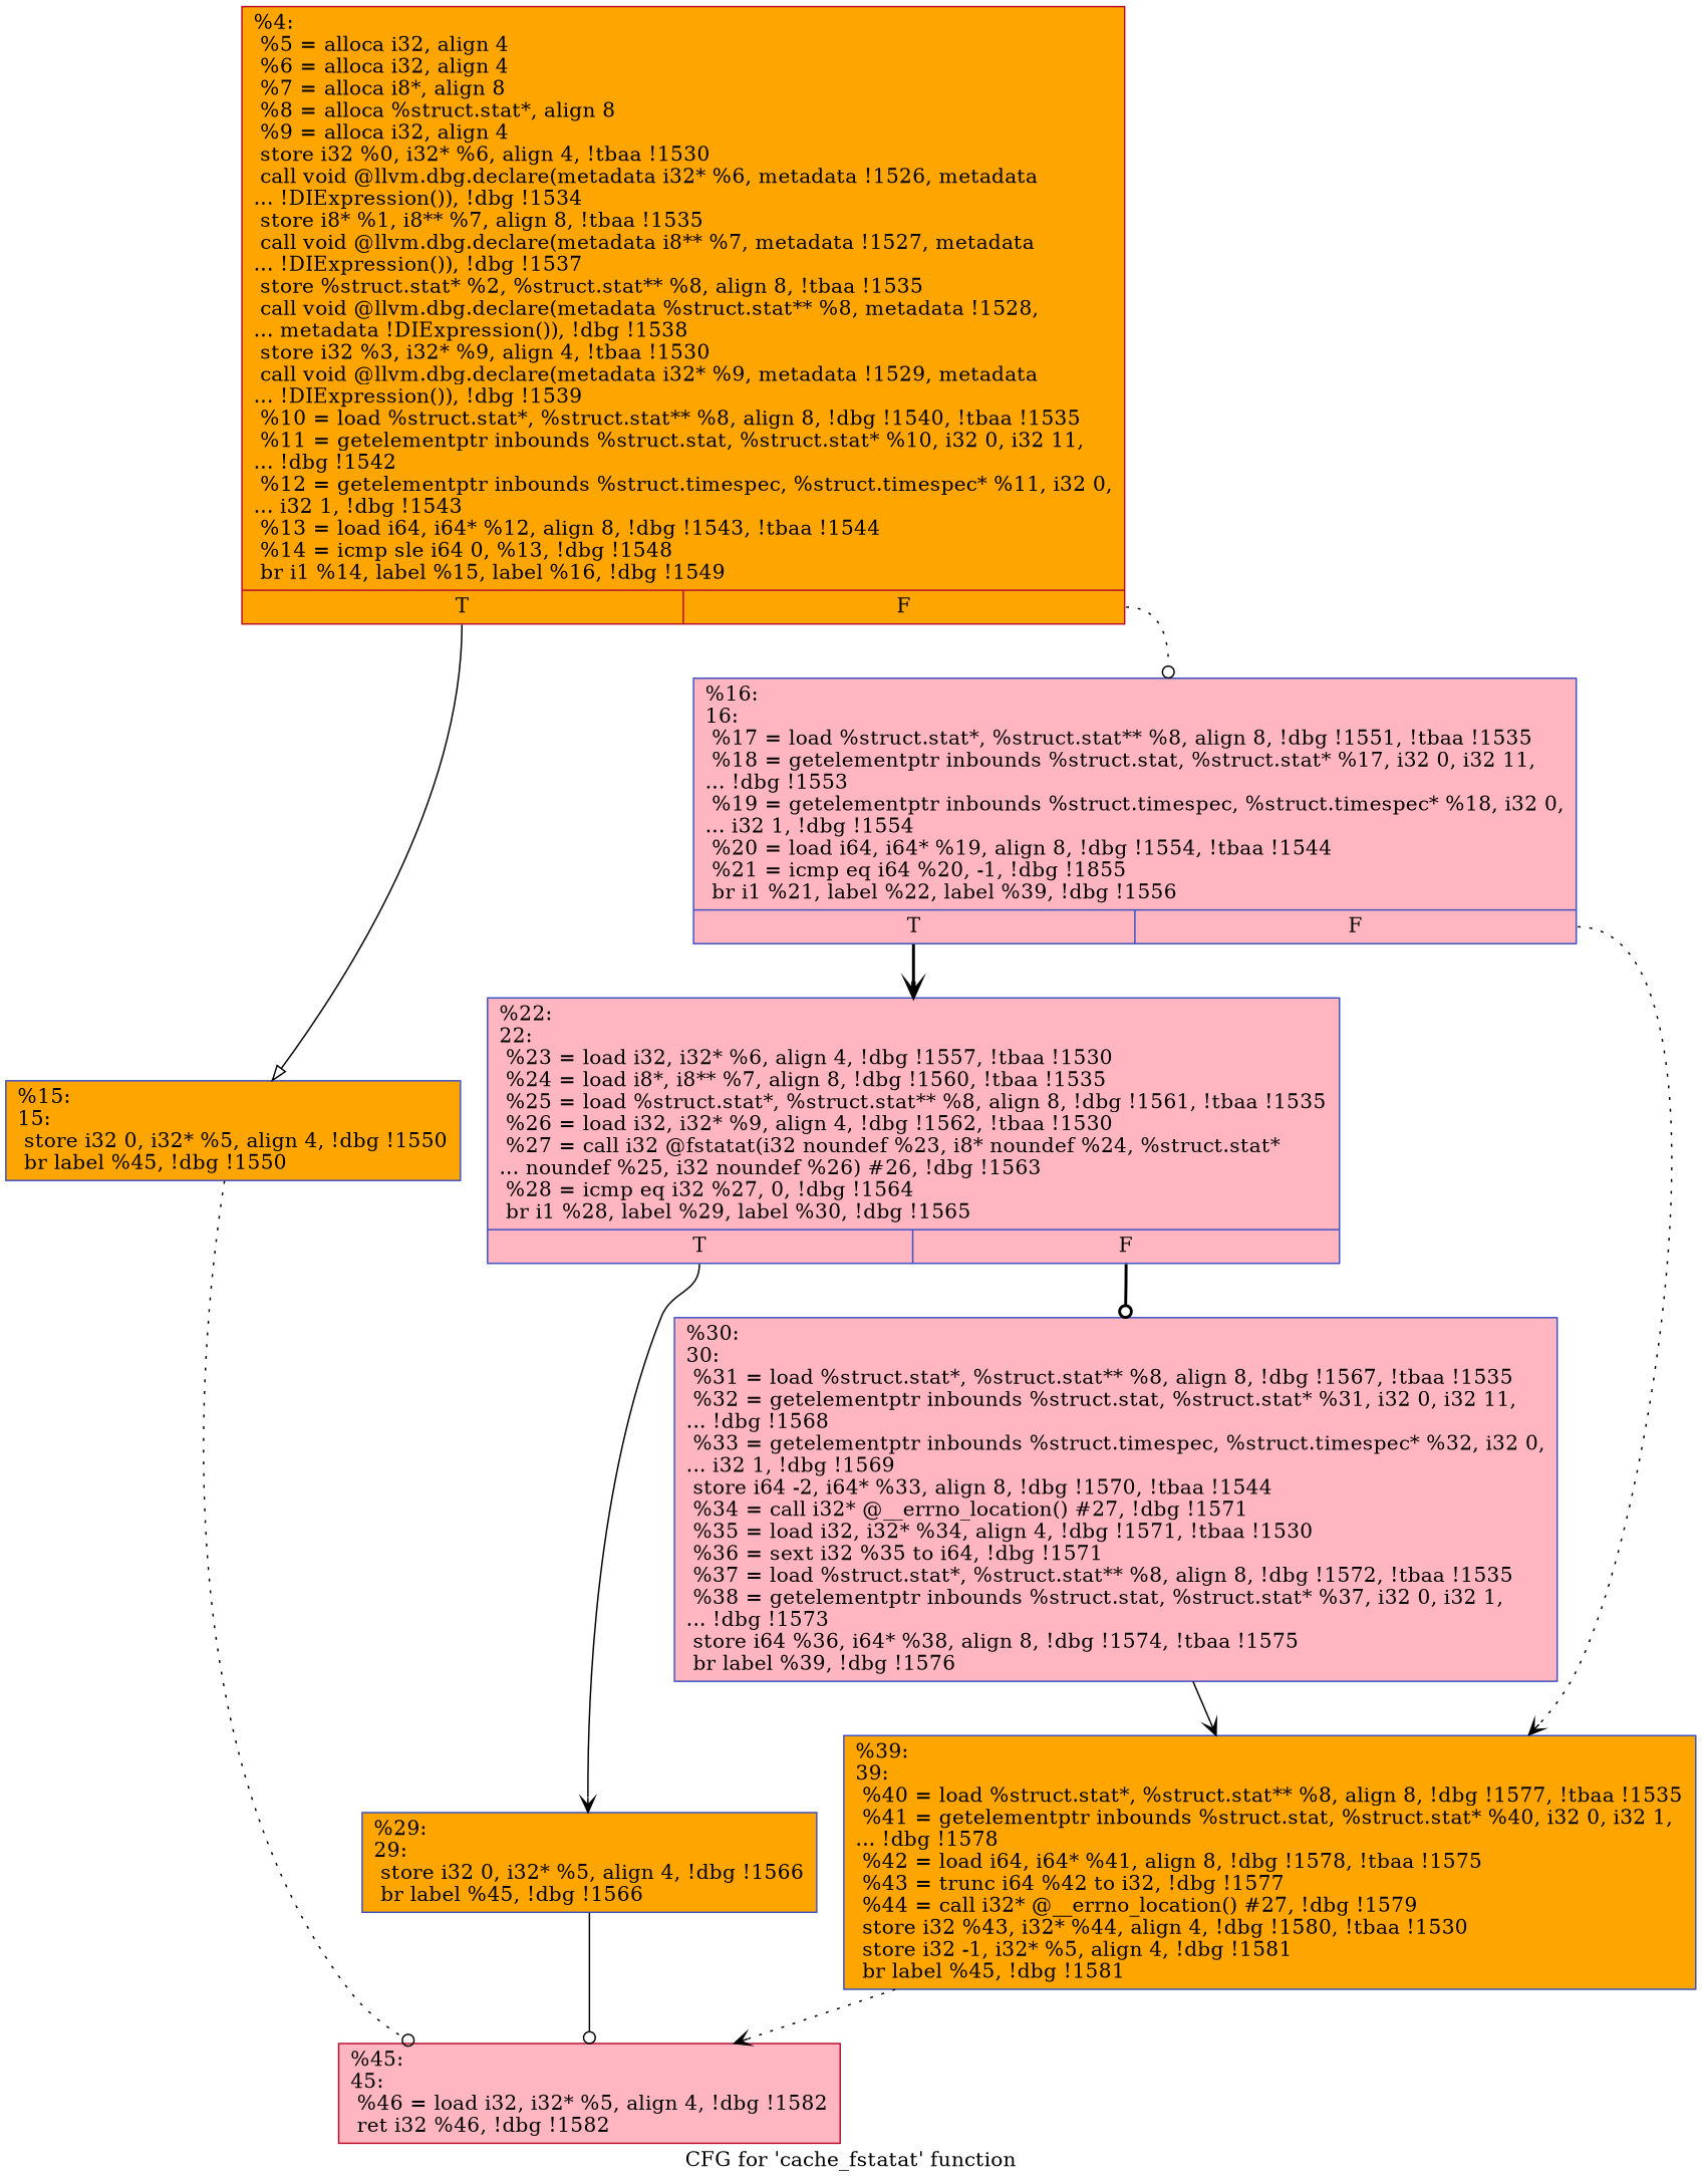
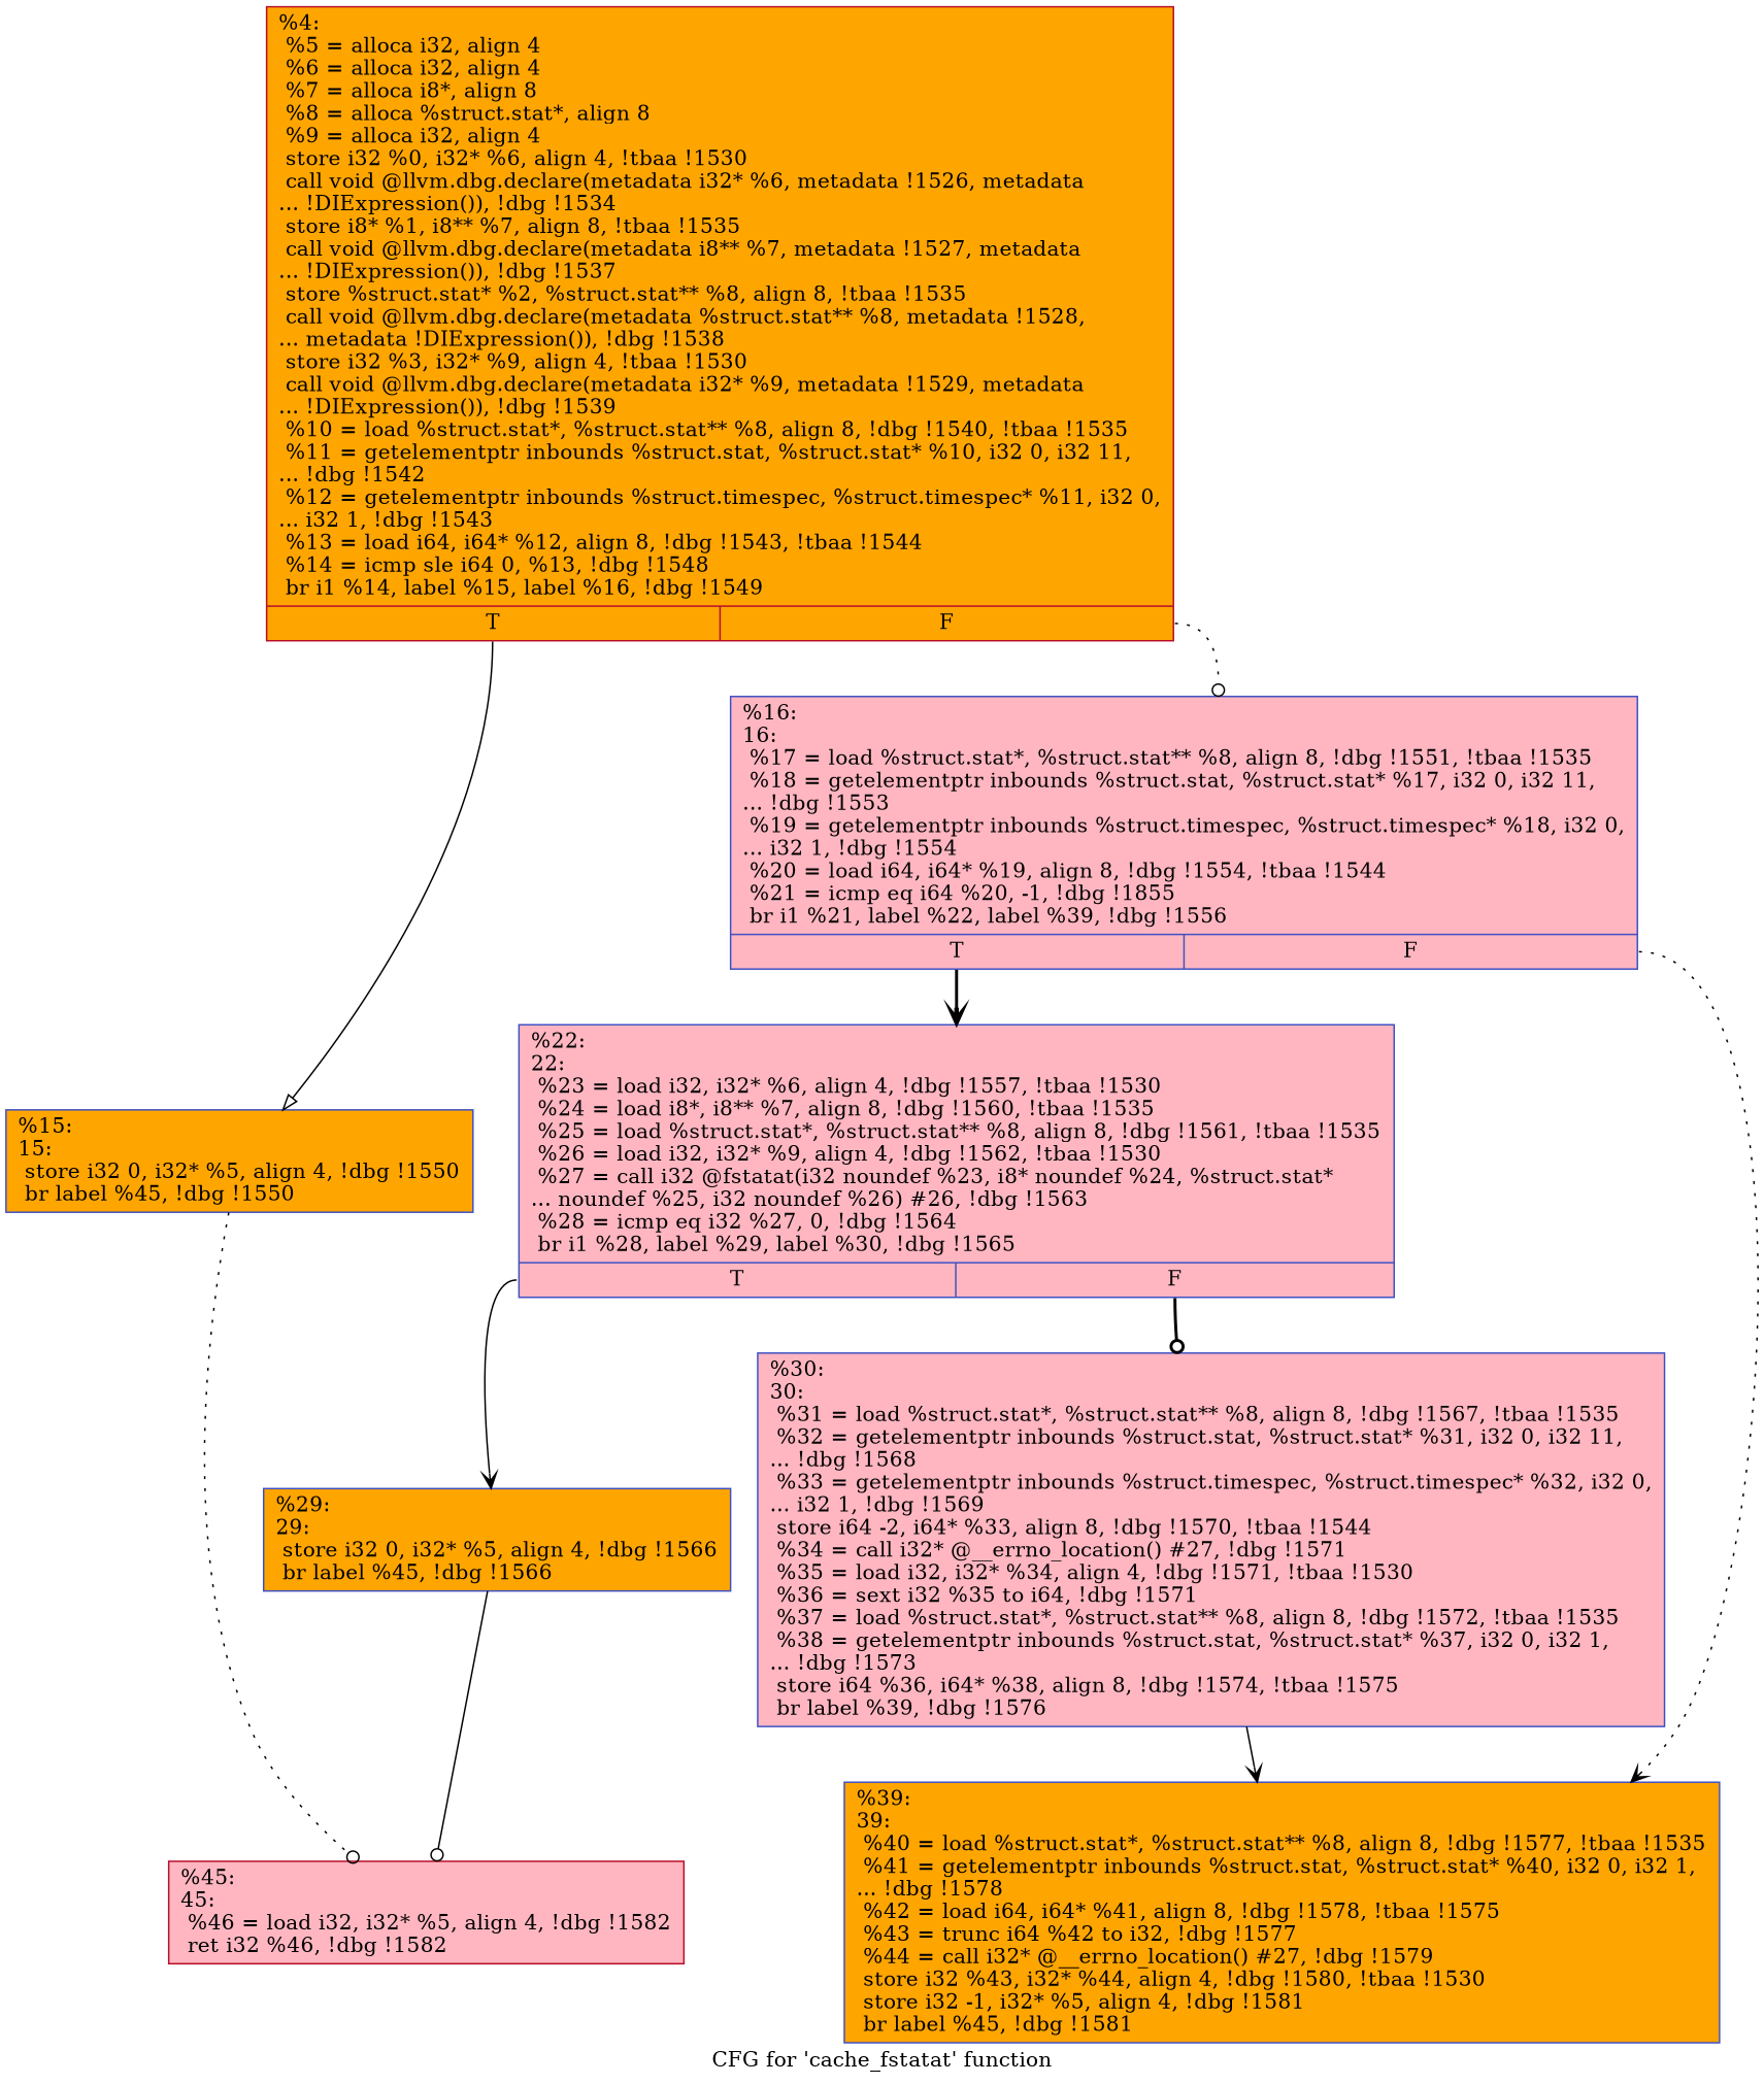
  digraph {
    fontname="DejaVu Serif"
    label="CFG for 'cache_fstatat' function"
    node [color="#3d50c3ff" fillcolor=orange fontname="DejaVu Serif" shape=record style=filled]
    edge [arrowhead=vee fontname="DejaVu Serif" style=solid]
    n1 [color="#b70d28ff" label="{%4:\l  %5 = alloca i32, align 4\l  %6 = alloca i32, align 4\l  %7 = alloca i8*, align 8\l  %8 = alloca %struct.stat*, align 8\l  %9 = alloca i32, align 4\l  store i32 %0, i32* %6, align 4, !tbaa !1530\l  call void @llvm.dbg.declare(metadata i32* %6, metadata !1526, metadata\l... !DIExpression()), !dbg !1534\l  store i8* %1, i8** %7, align 8, !tbaa !1535\l  call void @llvm.dbg.declare(metadata i8** %7, metadata !1527, metadata\l... !DIExpression()), !dbg !1537\l  store %struct.stat* %2, %struct.stat** %8, align 8, !tbaa !1535\l  call void @llvm.dbg.declare(metadata %struct.stat** %8, metadata !1528,\l... metadata !DIExpression()), !dbg !1538\l  store i32 %3, i32* %9, align 4, !tbaa !1530\l  call void @llvm.dbg.declare(metadata i32* %9, metadata !1529, metadata\l... !DIExpression()), !dbg !1539\l  %10 = load %struct.stat*, %struct.stat** %8, align 8, !dbg !1540, !tbaa !1535\l  %11 = getelementptr inbounds %struct.stat, %struct.stat* %10, i32 0, i32 11,\l... !dbg !1542\l  %12 = getelementptr inbounds %struct.timespec, %struct.timespec* %11, i32 0,\l... i32 1, !dbg !1543\l  %13 = load i64, i64* %12, align 8, !dbg !1543, !tbaa !1544\l  %14 = icmp sle i64 0, %13, !dbg !1548\l  br i1 %14, label %15, label %16, !dbg !1549\l|{<s0>T|<s1>F}}"]
    n2 [label="{%15:\l15:                                               \l  store i32 0, i32* %5, align 4, !dbg !1550\l  br label %45, !dbg !1550\l}"]
    n3 [fillcolor=lightpink label="{%16:\l16:                                               \l  %17 = load %struct.stat*, %struct.stat** %8, align 8, !dbg !1551, !tbaa !1535\l  %18 = getelementptr inbounds %struct.stat, %struct.stat* %17, i32 0, i32 11,\l... !dbg !1553\l  %19 = getelementptr inbounds %struct.timespec, %struct.timespec* %18, i32 0,\l... i32 1, !dbg !1554\l  %20 = load i64, i64* %19, align 8, !dbg !1554, !tbaa !1544\l  %21 = icmp eq i64 %20, -1, !dbg !1855\l  br i1 %21, label %22, label %39, !dbg !1556\l|{<s0>T|<s1>F}}"]
    n4 [color="#b70d28ff" fillcolor=lightpink label="{%45:\l45:                                               \l  %46 = load i32, i32* %5, align 4, !dbg !1582\l  ret i32 %46, !dbg !1582\l}"]
    n5 [fillcolor=lightpink label="{%22:\l22:                                               \l  %23 = load i32, i32* %6, align 4, !dbg !1557, !tbaa !1530\l  %24 = load i8*, i8** %7, align 8, !dbg !1560, !tbaa !1535\l  %25 = load %struct.stat*, %struct.stat** %8, align 8, !dbg !1561, !tbaa !1535\l  %26 = load i32, i32* %9, align 4, !dbg !1562, !tbaa !1530\l  %27 = call i32 @fstatat(i32 noundef %23, i8* noundef %24, %struct.stat*\l... noundef %25, i32 noundef %26) #26, !dbg !1563\l  %28 = icmp eq i32 %27, 0, !dbg !1564\l  br i1 %28, label %29, label %30, !dbg !1565\l|{<s0>T|<s1>F}}"]
    n6 [label="{%39:\l39:                                               \l  %40 = load %struct.stat*, %struct.stat** %8, align 8, !dbg !1577, !tbaa !1535\l  %41 = getelementptr inbounds %struct.stat, %struct.stat* %40, i32 0, i32 1,\l... !dbg !1578\l  %42 = load i64, i64* %41, align 8, !dbg !1578, !tbaa !1575\l  %43 = trunc i64 %42 to i32, !dbg !1577\l  %44 = call i32* @__errno_location() #27, !dbg !1579\l  store i32 %43, i32* %44, align 4, !dbg !1580, !tbaa !1530\l  store i32 -1, i32* %5, align 4, !dbg !1581\l  br label %45, !dbg !1581\l}"]
    n7 [label="{%29:\l29:                                               \l  store i32 0, i32* %5, align 4, !dbg !1566\l  br label %45, !dbg !1566\l}"]
    n8 [fillcolor=lightpink label="{%30:\l30:                                               \l  %31 = load %struct.stat*, %struct.stat** %8, align 8, !dbg !1567, !tbaa !1535\l  %32 = getelementptr inbounds %struct.stat, %struct.stat* %31, i32 0, i32 11,\l... !dbg !1568\l  %33 = getelementptr inbounds %struct.timespec, %struct.timespec* %32, i32 0,\l... i32 1, !dbg !1569\l  store i64 -2, i64* %33, align 8, !dbg !1570, !tbaa !1544\l  %34 = call i32* @__errno_location() #27, !dbg !1571\l  %35 = load i32, i32* %34, align 4, !dbg !1571, !tbaa !1530\l  %36 = sext i32 %35 to i64, !dbg !1571\l  %37 = load %struct.stat*, %struct.stat** %8, align 8, !dbg !1572, !tbaa !1535\l  %38 = getelementptr inbounds %struct.stat, %struct.stat* %37, i32 0, i32 1,\l... !dbg !1573\l  store i64 %36, i64* %38, align 8, !dbg !1574, !tbaa !1575\l  br label %39, !dbg !1576\l}"]
    n1 -> n2 [arrowhead=onormal tailport=s0]
    n1 -> n3 [arrowhead=odot style=dotted tailport=s1]
    n2 -> n4 [arrowhead=odot style=dotted]
    n3 -> n5 [style=bold tailport=s0]
    n3 -> n6 [style=dotted tailport=s1]
    n5 -> n7 [tailport=s0]
    n5 -> n8 [arrowhead=odot style=bold tailport=s1]
-   n6 -> n4 [style=dotted]
    n7 -> n4 [arrowhead=odot]
    n8 -> n6
  }
